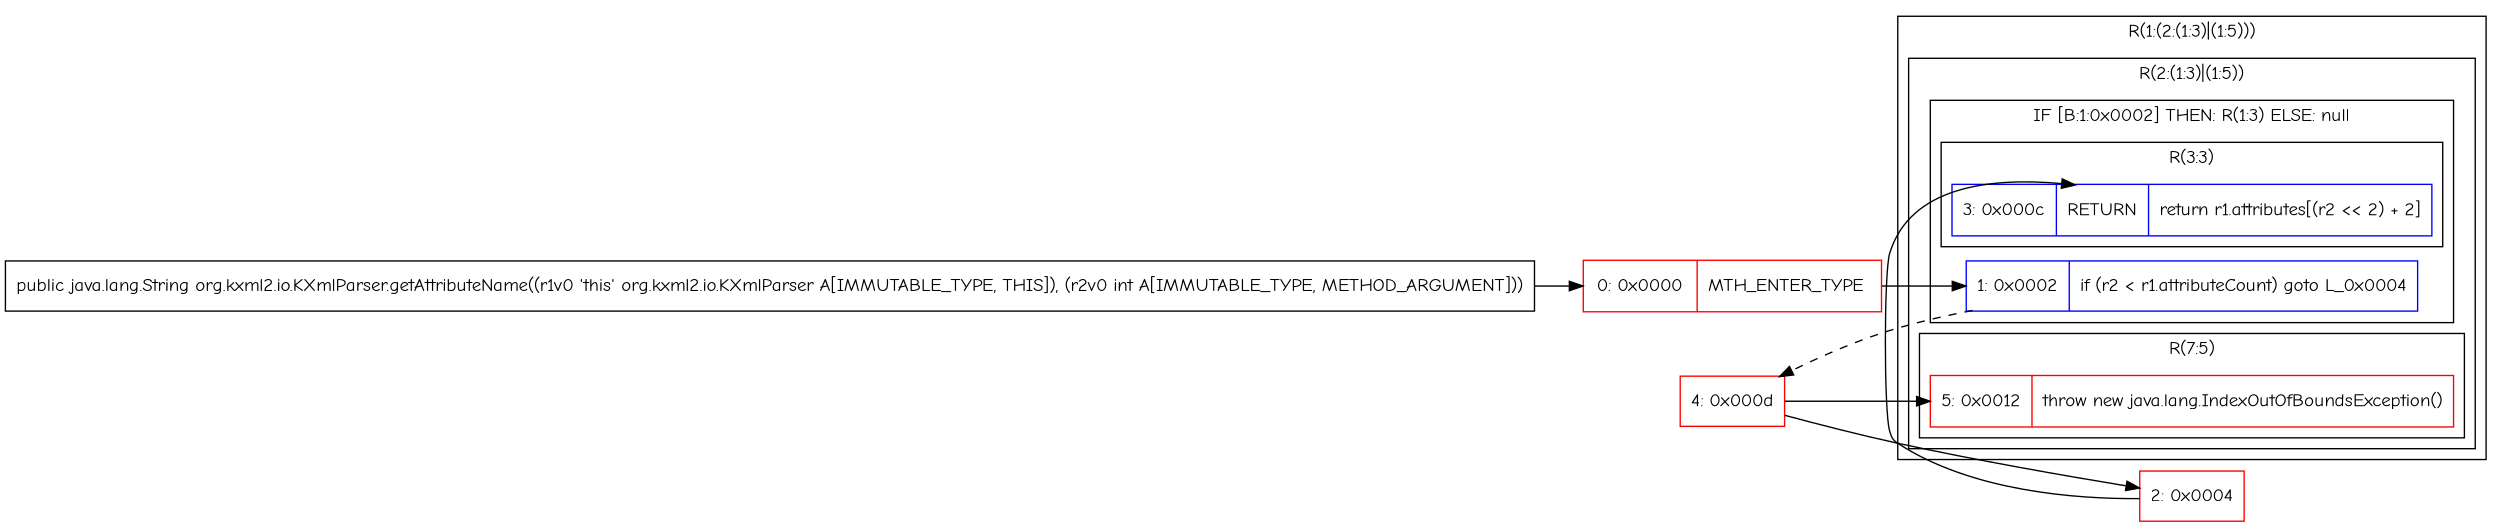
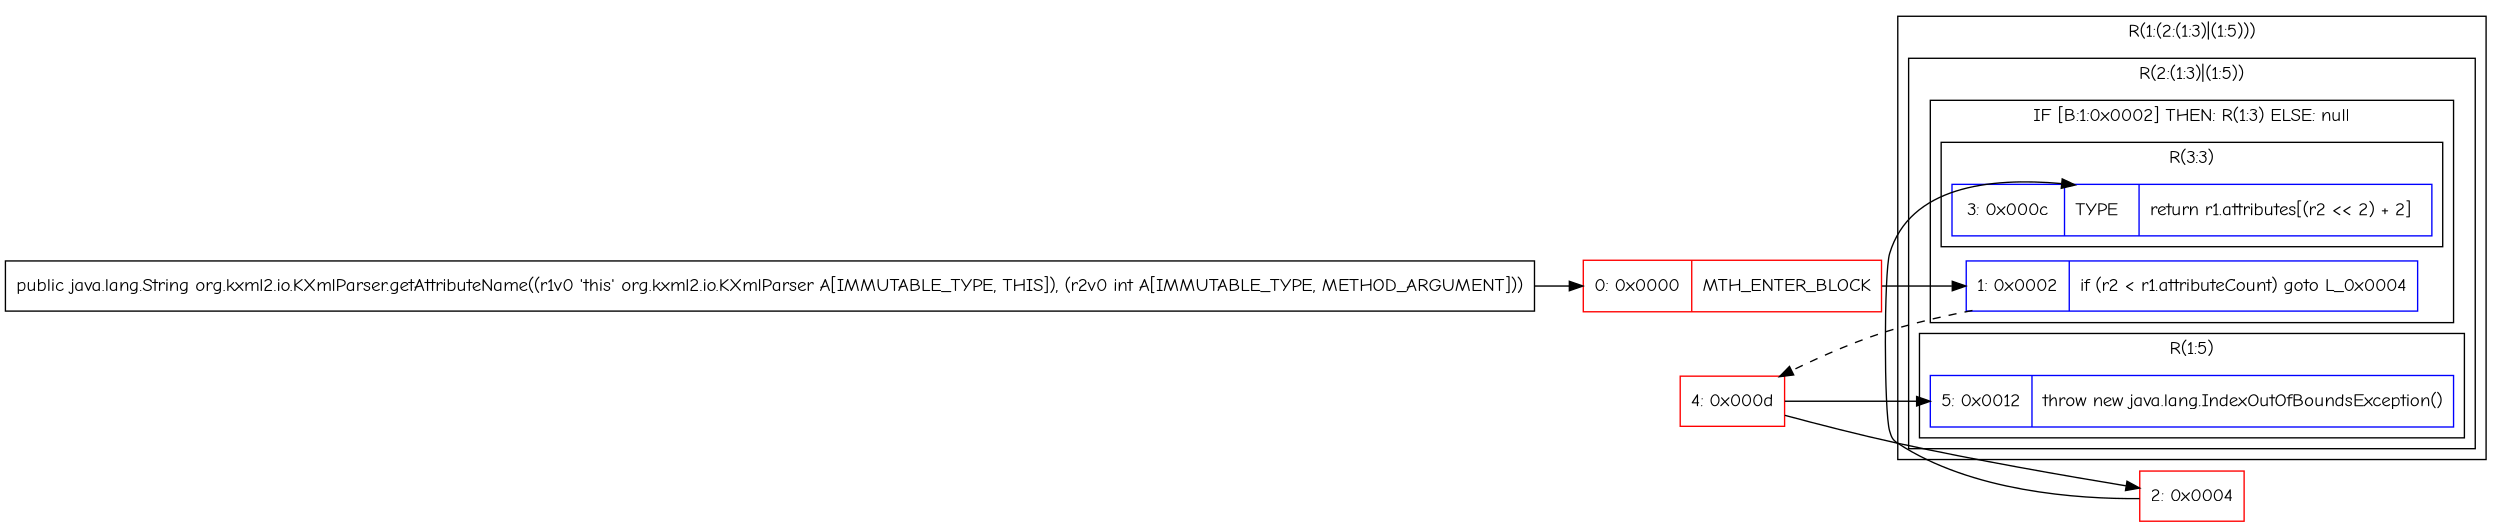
  digraph {
    fontname="Comic Neue"
    rankdir=LR
    node [color=blue fontname="Comic Neue" shape=record]
    edge [fontname="Comic Neue"]
-   n1 [label="{3\:\ 0x000c|RETURN\l|return r1.attributes[(r2 \<\< 2) + 2]\l}"]
+   n1 [label="{3\:\ 0x000c|TYPE\l|return r1.attributes[(r2 \<\< 2) + 2]\l}"]
    n2 [label="{1\:\ 0x0002|if (r2 \< r1.attributeCount) goto L_0x0004\l}"]
-   n3 [color=red label="{5\:\ 0x0012|throw new java.lang.IndexOutOfBoundsException()\l}"]
+   n3 [label="{5\:\ 0x0012|throw new java.lang.IndexOutOfBoundsException()\l}"]
    n4 [color=red label="{4\:\ 0x000d}"]
    n5 [color=red label="{2\:\ 0x0004}"]
-   n6 [color=red label="{0\:\ 0x0000|MTH_ENTER_TYPE\l}"]
+   n6 [color=red label="{0\:\ 0x0000|MTH_ENTER_BLOCK\l}"]
    n7 [label="{public java.lang.String org.kxml2.io.KXmlParser.getAttributeName((r1v0 'this' org.kxml2.io.KXmlParser A[IMMUTABLE_TYPE, THIS]), (r2v0 int A[IMMUTABLE_TYPE, METHOD_ARGUMENT])) }" color=""]
    subgraph cluster_1 {
      label="R(1:(2:(1:3)|(1:5)))"
      subgraph cluster_2 {
        label="R(2:(1:3)|(1:5))"
        subgraph cluster_3 {
          label="IF [B:1:0x0002] THEN: R(1:3) ELSE: null"
          n2
          subgraph cluster_4 {
            label="R(3:3)"
            n1
          }
        }
        subgraph cluster_5 {
-         label="R(7:5)"
+         label="R(1:5)"
          n3
        }
      }
    }
    n2 -> n4 [style=dashed]
    n4 -> n3
    n4 -> n5
    n5 -> n1
    n6 -> n2
    n7 -> n6
  }
